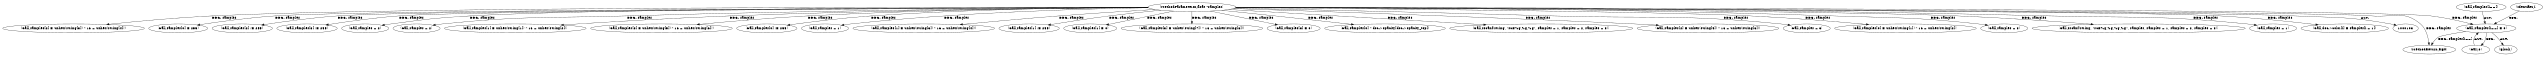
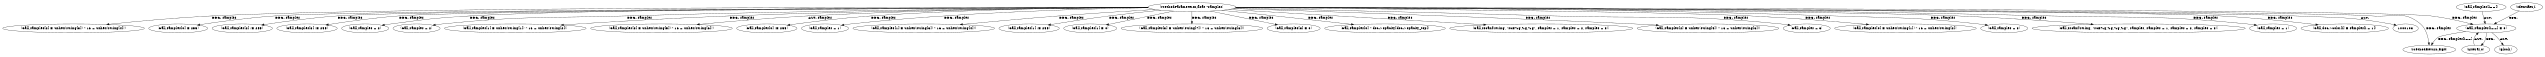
  digraph {
    n1 [label="(Call,samples[i++] = 0)"]
-   n2 [label="(Call,0)"]
+   n2 [label="(Literal,0)"]
    n3 [label="(MethodReturn,RET)"]
    n4 [label="(Block,)"]
    n5 [label="(MethodParameterIn,float *samples)"]
    n6 [label="(Call,samples[2] = unhex(string[3]) * 16 + unhex(string[4]))"]
    n7 [label="(Call,samples[0] = 255)"]
    n8 [label="(Call,samples[2] /= 255)"]
    n9 [label="(Call,samples[3] /= 255)"]
    n10 [label="(Call,samples + 2)"]
    n11 [label="(Call,samples + 2)"]
    n12 [label="(Call,samples[1] = unhex(string[1]) * 16 + unhex(string[2]))"]
    n13 [label="(Call,samples[3] = unhex(string[5]) * 16 + unhex(string[6]))"]
    n14 [label="(Call,samples[0] /= 255)"]
    n15 [label="(Call,samples + 1)"]
    n16 [label="(Call,samples[1] = unhex(string[3]) * 16 + unhex(string[4]))"]
    n17 [label="(Call,samples[1] /= 255)"]
    n18 [label="(Call,samples[1] = 0)"]
    n19 [label="(Call,samples[3] = unhex(string[7]) * 16 + unhex(string[8]))"]
    n20 [label="(Call,samples[3] = 0)"]
    n21 [label="(Call,samples[0] * doc->opacity[doc->opacity_top])"]
    n22 [label="(Call,sscanf(string, \"sc#%g,%g,%g\", samples + 1, samples + 2, samples + 3))"]
    n23 [label="(Call,samples[2] = unhex(string[5]) * 16 + unhex(string[6]))"]
    n24 [label="(Call,samples + 3)"]
    n25 [label="(Call,samples[0] = unhex(string[1]) * 16 + unhex(string[2]))"]
    n26 [label="(Call,samples + 3)"]
    n27 [label="(Call,sscanf(string, \"sc#%g,%g,%g,%g\", samples, samples + 1, samples + 2, samples + 3))"]
    n28 [label="(Call,samples + 1)"]
    n29 [label="(Call,doc->color[i] = samples[i + 1])"]
    1000103
    n31 [label="(Call,samples[i++])"]
    n32 [label="(Identifier,i)"]
    n1 -> n2 [label="CFG: "]
    n1 -> n3 [label="DDG: samples[i++]"]
    n1 -> n4 [label="AST: "]
    n2 -> n1 [label="AST: "]
    n5 -> n1 [label="DDG: samples"]
    n5 -> n3 [label="DDG: samples"]
    n5 -> n6 [label="DDG: samples"]
    n5 -> n7 [label="DDG: samples"]
    n5 -> n8 [label="DDG: samples"]
    n5 -> n9 [label="DDG: samples"]
    n5 -> n10 [label="DDG: samples"]
    n5 -> n11 [label="DDG: samples"]
    n5 -> n12 [label="DDG: samples"]
-   n5 -> n13 [label="DDG: samples"]
+   n5 -> n13 [label="AST: samples"]
    n5 -> n14 [label="DDG: samples"]
    n5 -> n15 [label="DDG: samples"]
    n5 -> n16 [label="DDG: samples"]
    n5 -> n17 [label="DDG: samples"]
    n5 -> n18 [label="DDG: samples"]
    n5 -> n19 [label="DDG: samples"]
    n5 -> n20 [label="DDG: samples"]
    n5 -> n21 [label="DDG: samples"]
    n5 -> n22 [label="DDG: samples"]
    n5 -> n23 [label="DDG: samples"]
    n5 -> n24 [label="DDG: samples"]
    n5 -> n25 [label="DDG: samples"]
    n5 -> n26 [label="DDG: samples"]
    n5 -> n27 [label="DDG: samples"]
    n5 -> n28 [label="DDG: samples"]
    n5 -> n29 [label="DDG: samples"]
    n5 -> 1000103 [label="AST: "]
    n31 -> n1 [label="AST: "]
    n32 -> n1 [label="CFG: "]
  }
